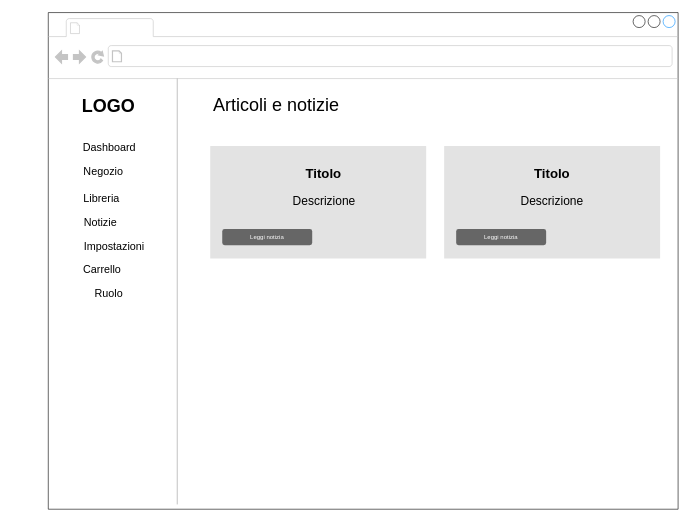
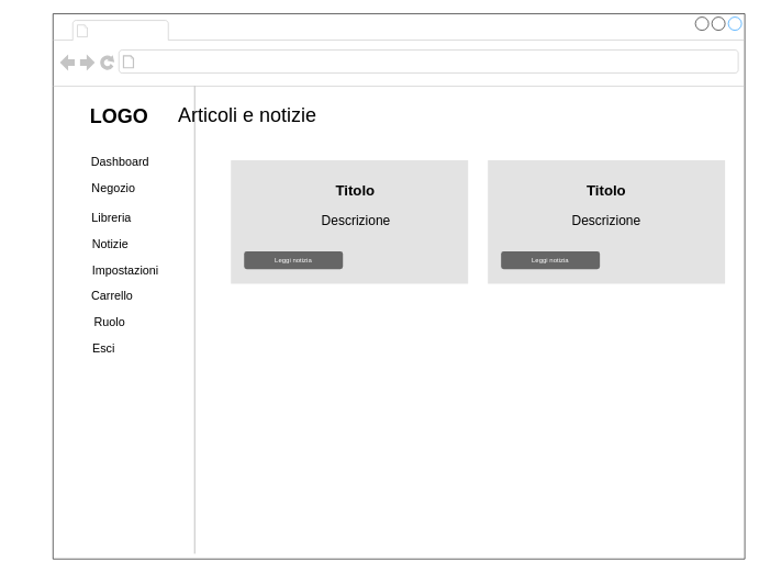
  <mxCell id="0" />
  <mxCell id="1" parent="0" />
  <mxCell id="2" value="" style="strokeWidth=1;shadow=0;dashed=0;align=center;html=1;shape=mxgraph.mockup.containers.browserWindow;rSize=0;mainText=,;recursiveResize=0;rounded=0;labelBackgroundColor=none;fontFamily=Verdana;fontSize=12;" parent="1" vertex="1"><mxGeometry x="80" y="20" width="1050" height="828" as="geometry" /></mxCell>
  <mxCell id="3" value="&lt;font style=&quot;font-size: 30px&quot;&gt;LOGO&lt;/font&gt;" style="text;strokeColor=none;fillColor=none;html=1;fontSize=24;fontStyle=1;verticalAlign=middle;align=center;" parent="2" vertex="1"><mxGeometry x="50" y="135" width="100" height="40" as="geometry" /></mxCell>
  <mxCell id="4" value="&lt;span style=&quot;color: rgba(0 , 0 , 0 , 0) ; font-family: monospace ; font-size: 0px&quot;&gt;%3CmxGraphModel%3E%3Croot%3E%3CmxCell%20id%3D%220%22%2F%3E%3CmxCell%20id%3D%221%22%20parent%3D%220%22%2F%3E%3CmxCell%20id%3D%222%22%20value%3D%22%26lt%3Bfont%20style%3D%26quot%3Bfont-size%3A%2018px%26quot%3B%26gt%3BAdmin%26lt%3Bbr%26gt%3B%26lt%3B%2Ffont%26gt%3B%22%20style%3D%22text%3Bhtml%3D1%3BstrokeColor%3Dnone%3BfillColor%3Dnone%3Balign%3Dcenter%3BverticalAlign%3Dmiddle%3BwhiteSpace%3Dwrap%3Brounded%3D0%3BfontSize%3D31%3B%22%20vertex%3D%221%22%20parent%3D%221%22%3E%3CmxGeometry%20x%3D%22100%22%20y%3D%22425%22%20width%3D%2260%22%20height%3D%2230%22%20as%3D%22geometry%22%2F%3E%3C%2FmxCell%3E%3C%2Froot%3E%3C%2FmxGraphModel%3E&lt;/span&gt;" style="verticalLabelPosition=bottom;shadow=0;dashed=0;align=center;html=1;verticalAlign=top;strokeWidth=1;shape=mxgraph.mockup.markup.line;strokeColor=#999999;direction=north;fontSize=31;fillColor=default;" parent="2" vertex="1"><mxGeometry x="-60" y="110" width="550" height="710" as="geometry" /></mxCell>
  <mxCell id="5" value="&lt;font style=&quot;font-size: 18px&quot;&gt;Dashboard&lt;/font&gt;" style="text;html=1;strokeColor=none;fillColor=none;align=center;verticalAlign=middle;whiteSpace=wrap;rounded=0;fontSize=31;" parent="2" vertex="1"><mxGeometry x="72" y="205" width="60" height="30" as="geometry" /></mxCell>
  <mxCell id="6" value="&lt;font style=&quot;font-size: 18px&quot;&gt;Negozio&lt;br&gt;&lt;br&gt;&lt;/font&gt;" style="text;html=1;strokeColor=none;fillColor=none;align=center;verticalAlign=middle;whiteSpace=wrap;rounded=0;fontSize=31;" parent="2" vertex="1"><mxGeometry x="62" y="265" width="60" height="30" as="geometry" /></mxCell>
  <mxCell id="7" value="&lt;font style=&quot;font-size: 18px&quot;&gt;Libreria&lt;br&gt;&lt;/font&gt;" style="text;html=1;strokeColor=none;fillColor=none;align=center;verticalAlign=middle;whiteSpace=wrap;rounded=0;fontSize=31;" parent="2" vertex="1"><mxGeometry x="59" y="290" width="60" height="30" as="geometry" /></mxCell>
  <mxCell id="8" value="&lt;font style=&quot;font-size: 18px&quot;&gt;Notizie&lt;br&gt;&lt;/font&gt;" style="text;html=1;strokeColor=none;fillColor=none;align=center;verticalAlign=middle;whiteSpace=wrap;rounded=0;fontSize=31;" parent="2" vertex="1"><mxGeometry x="57" y="331" width="60" height="30" as="geometry" /></mxCell>
  <mxCell id="9" value="&lt;font style=&quot;font-size: 18px&quot;&gt;Impostazioni&lt;br&gt;&lt;/font&gt;" style="text;html=1;strokeColor=none;fillColor=none;align=center;verticalAlign=middle;whiteSpace=wrap;rounded=0;fontSize=31;" parent="2" vertex="1"><mxGeometry x="80" y="370" width="60" height="30" as="geometry" /></mxCell>
  <mxCell id="10" value="&lt;font style=&quot;font-size: 18px&quot;&gt;Carrello&lt;br&gt;&lt;/font&gt;" style="text;html=1;strokeColor=none;fillColor=none;align=center;verticalAlign=middle;whiteSpace=wrap;rounded=0;fontSize=31;" parent="2" vertex="1"><mxGeometry x="60" y="408" width="60" height="30" as="geometry" /></mxCell>
- <mxCell id="11" value="&lt;font style=&quot;font-size: 18px&quot;&gt;Ruolo&lt;br&gt;&lt;/font&gt;" style="text;html=1;strokeColor=none;fillColor=none;align=center;verticalAlign=middle;whiteSpace=wrap;rounded=0;fontSize=31;" parent="2" vertex="1"><mxGeometry x="71" y="448" width="60" height="30" as="geometry" /></mxCell>
+ <mxCell id="11" value="&lt;font style=&quot;font-size: 18px&quot;&gt;Ruolo&lt;br&gt;&lt;/font&gt;" style="text;html=1;strokeColor=none;fillColor=none;align=center;verticalAlign=middle;whiteSpace=wrap;rounded=0;fontSize=31;" parent="2" vertex="1"><mxGeometry x="56" y="448" width="60" height="30" as="geometry" /></mxCell>
+ <mxCell id="12" value="&lt;font style=&quot;font-size: 18px&quot;&gt;Esci&lt;br&gt;&lt;/font&gt;" style="text;html=1;strokeColor=none;fillColor=none;align=center;verticalAlign=middle;whiteSpace=wrap;rounded=0;fontSize=31;" parent="2" vertex="1"><mxGeometry x="47" y="488" width="60" height="30" as="geometry" /></mxCell>
  <mxCell id="13" style="edgeStyle=orthogonalEdgeStyle;rounded=0;orthogonalLoop=1;jettySize=auto;html=1;exitX=0.5;exitY=1;exitDx=0;exitDy=0;fontSize=18;" parent="2" source="9" target="9" edge="1"><mxGeometry relative="1" as="geometry" /></mxCell>
- <mxCell id="14" value="&lt;span style=&quot;font-size: 30px&quot;&gt;Articoli e notizie&lt;/span&gt;" style="text;html=1;strokeColor=none;fillColor=none;align=center;verticalAlign=middle;whiteSpace=wrap;rounded=0;fontSize=18;" parent="2" vertex="1"><mxGeometry x="270" y="135" width="220" height="35" as="geometry" /></mxCell>
+ <mxCell id="14" value="&lt;span style=&quot;font-size: 30px&quot;&gt;Articoli e notizie&lt;/span&gt;" style="text;html=1;strokeColor=none;fillColor=none;align=center;verticalAlign=middle;whiteSpace=wrap;rounded=0;fontSize=18;" parent="2" vertex="1"><mxGeometry x="185" y="135" width="220" height="35" as="geometry" /></mxCell>
  <mxCell id="15" value="" style="rounded=0;whiteSpace=wrap;html=1;fontSize=30;strokeColor=none;fillColor=#E3E3E3;" parent="2" vertex="1"><mxGeometry x="270" y="222.5" width="360" height="187.5" as="geometry" /></mxCell>
  <mxCell id="16" value="&lt;b&gt;&lt;font style=&quot;font-size: 22px&quot;&gt;Titolo&lt;/font&gt;&lt;/b&gt;" style="text;html=1;strokeColor=none;fillColor=none;align=center;verticalAlign=middle;whiteSpace=wrap;rounded=0;fontSize=30;" parent="2" vertex="1"><mxGeometry x="389" y="250" width="140" height="30" as="geometry" /></mxCell>
  <mxCell id="17" value="" style="rounded=0;whiteSpace=wrap;html=1;fontSize=30;strokeColor=none;fillColor=#E3E3E3;" parent="2" vertex="1"><mxGeometry x="660" y="222.5" width="360" height="187.5" as="geometry" /></mxCell>
  <mxCell id="18" value="&lt;span style=&quot;font-size: 22px&quot;&gt;&lt;b&gt;Titolo&lt;/b&gt;&lt;/span&gt;" style="text;html=1;strokeColor=none;fillColor=none;align=center;verticalAlign=middle;whiteSpace=wrap;rounded=0;fontSize=30;" parent="2" vertex="1"><mxGeometry x="770" y="250" width="140" height="30" as="geometry" /></mxCell>
  <mxCell id="19" value="&lt;span style=&quot;font-size: 20px&quot;&gt;Descrizione&lt;/span&gt;" style="text;html=1;strokeColor=none;fillColor=none;align=center;verticalAlign=middle;whiteSpace=wrap;rounded=0;fontSize=30;" parent="2" vertex="1"><mxGeometry x="390" y="295" width="140" height="30" as="geometry" /></mxCell>
  <mxCell id="20" value="&lt;span style=&quot;font-size: 20px&quot;&gt;Descrizione&lt;/span&gt;" style="text;html=1;strokeColor=none;fillColor=none;align=center;verticalAlign=middle;whiteSpace=wrap;rounded=0;fontSize=30;" parent="2" vertex="1"><mxGeometry x="770" y="295" width="140" height="30" as="geometry" /></mxCell>
  <mxCell id="21" value="Leggi notizia" style="rounded=1;html=1;shadow=0;dashed=0;whiteSpace=wrap;fontSize=10;fillColor=#666666;align=center;strokeColor=none;fontColor=#ffffff;" parent="2" vertex="1"><mxGeometry x="290" y="361" width="150" height="26.88" as="geometry" /></mxCell>
  <mxCell id="22" value="Leggi notizia" style="rounded=1;html=1;shadow=0;dashed=0;whiteSpace=wrap;fontSize=10;fillColor=#666666;align=center;strokeColor=none;fontColor=#ffffff;" parent="2" vertex="1"><mxGeometry x="680" y="361" width="150" height="26.88" as="geometry" /></mxCell>
